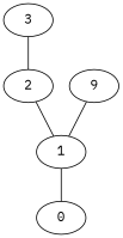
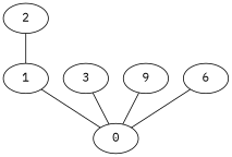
  graph {
    fontname="IBM Plex Mono"
    node [fontname="IBM Plex Mono"]
    edge [fontname="IBM Plex Mono"]
    n1 [label=0]
    n2 [label=1]
    n3 [label=2]
    n4 [label=3]
    n5 [label=9]
+   n6 [label=6]
    n2 -- n1
    n3 -- n2
-   n4 -- n3
-   n5 -- n2
+   n4 -- n1
+   n5 -- n1
+   n6 -- n1
  }
